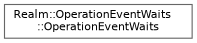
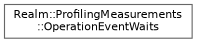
  digraph {
    rankdir=TB
-   n1 [color=grey40 fillcolor=white fontname=Helvetica fontsize=10 height=0.2 label="Realm::OperationEventWaits\l::OperationEventWaits" shape=box style=filled width=0.4]
+   n1 [color=grey40 fillcolor=white fontname=Helvetica fontsize=10 height=0.2 label="Realm::ProfilingMeasurements\l::OperationEventWaits" shape=box style=filled width=0.4]
  }
